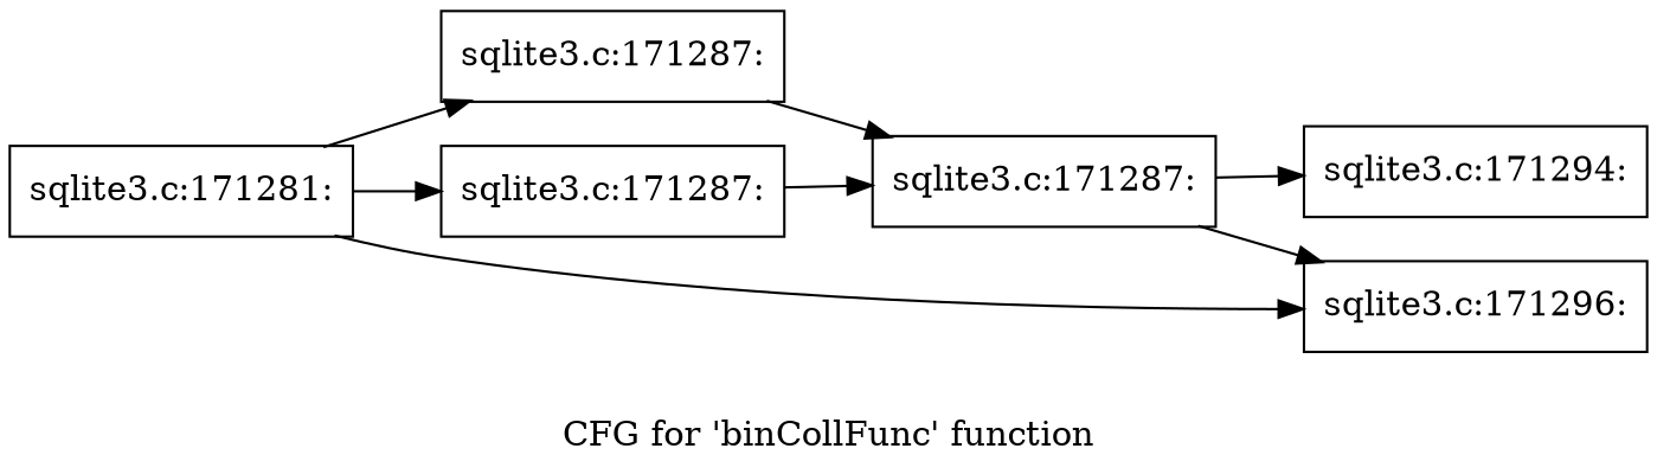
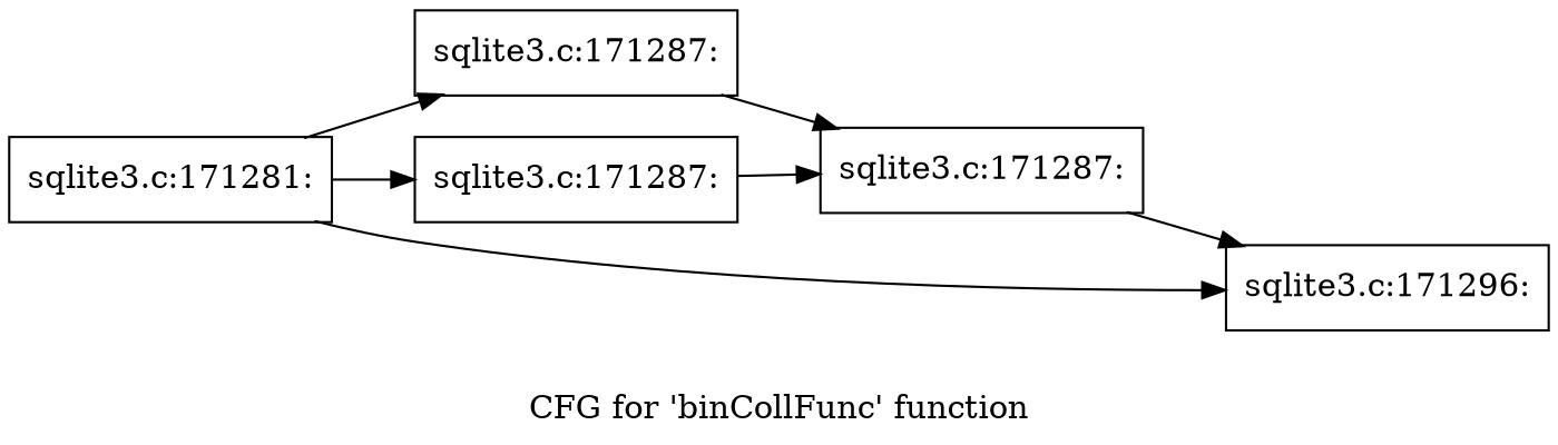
  digraph {
    label="CFG for 'binCollFunc' function"
    rankdir=LR
    node [shape=record]
    n1 [label="{sqlite3.c:171281:}"]
    n2 [label="{sqlite3.c:171287:}"]
    n3 [label="{sqlite3.c:171287:}"]
    n4 [label="{sqlite3.c:171296:}"]
    n5 [label="{sqlite3.c:171287:}"]
-   n6 [label="{sqlite3.c:171294:}"]
    n1 -> n2
    n1 -> n3
    n1 -> n4
    n2 -> n5
    n3 -> n5
    n5 -> n4
-   n5 -> n6
  }
